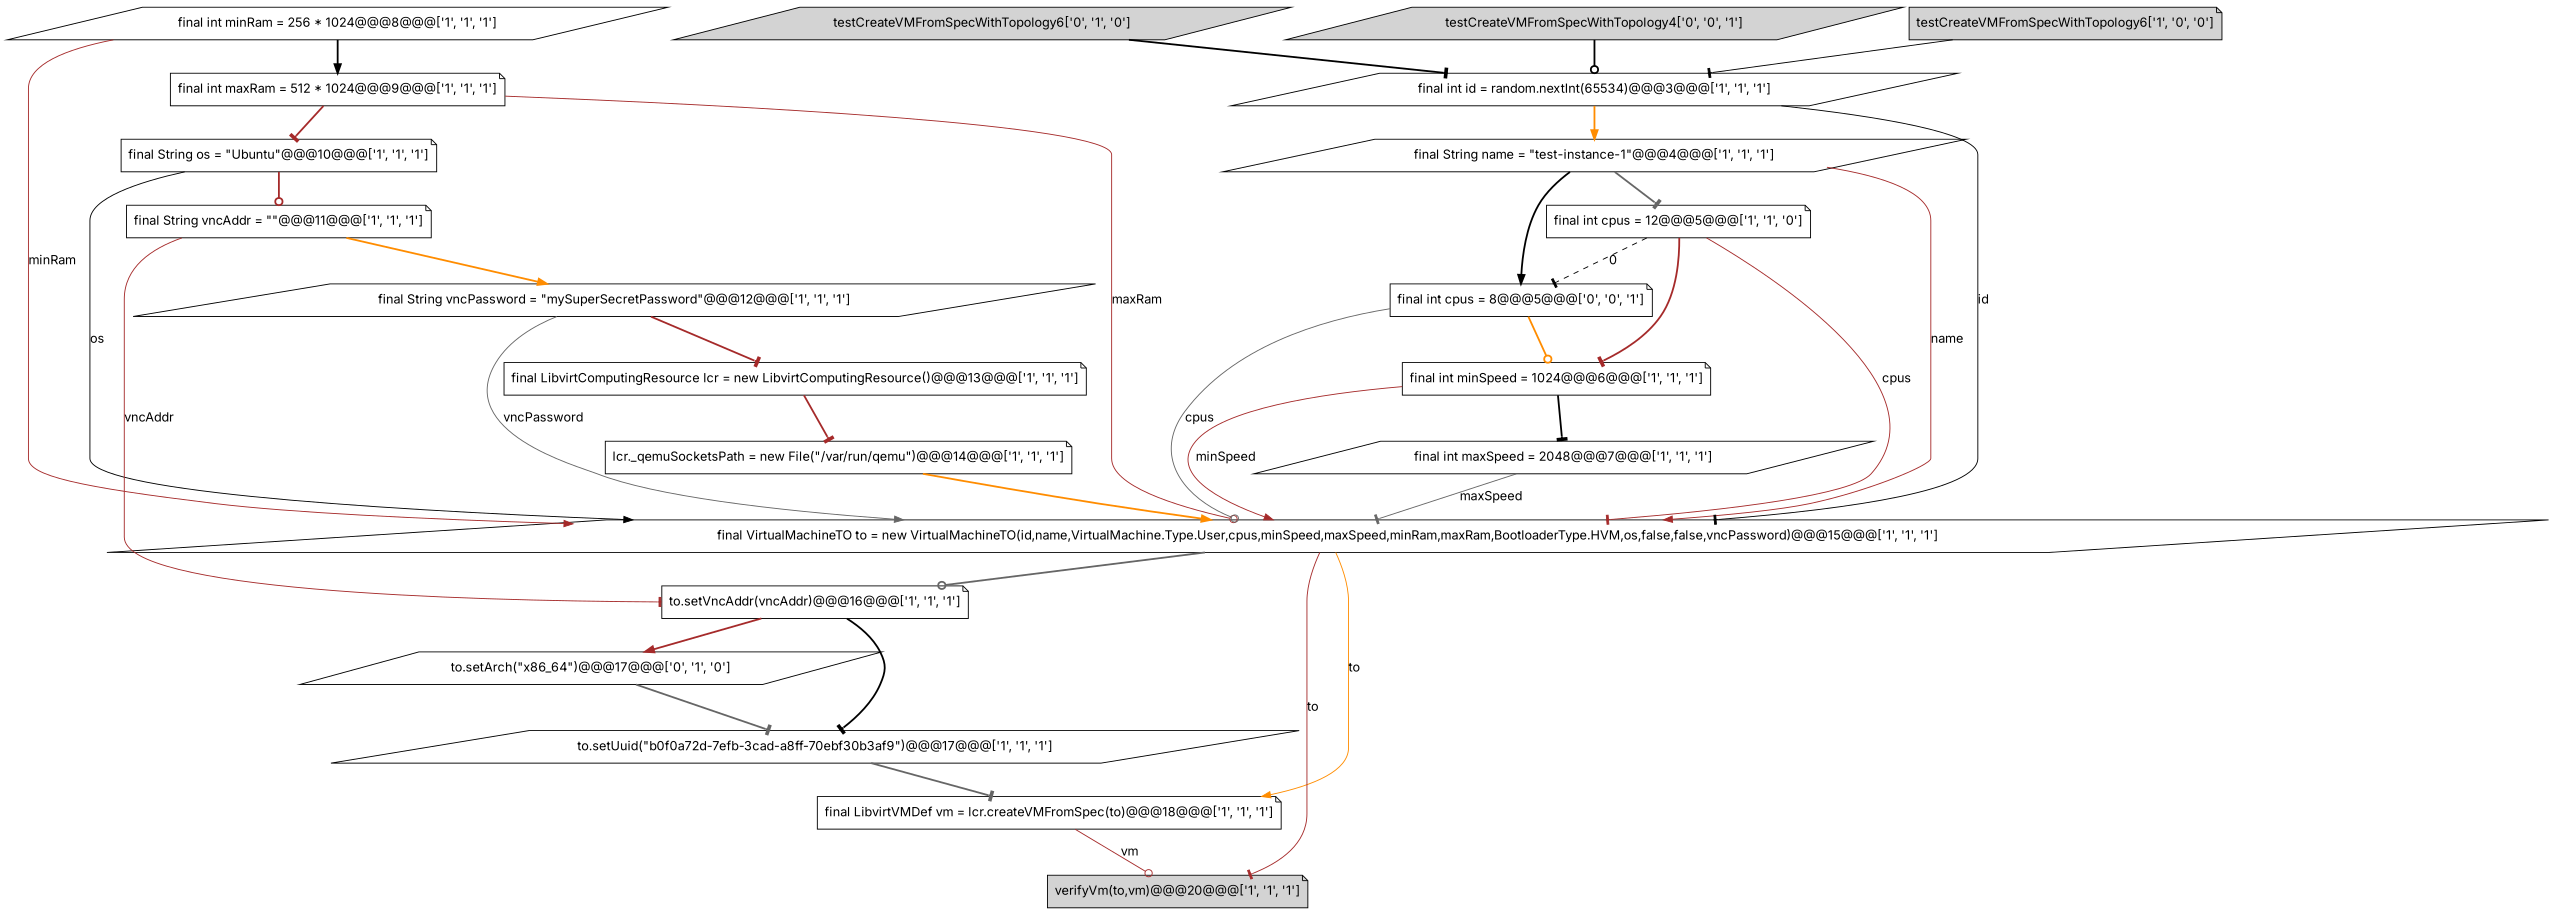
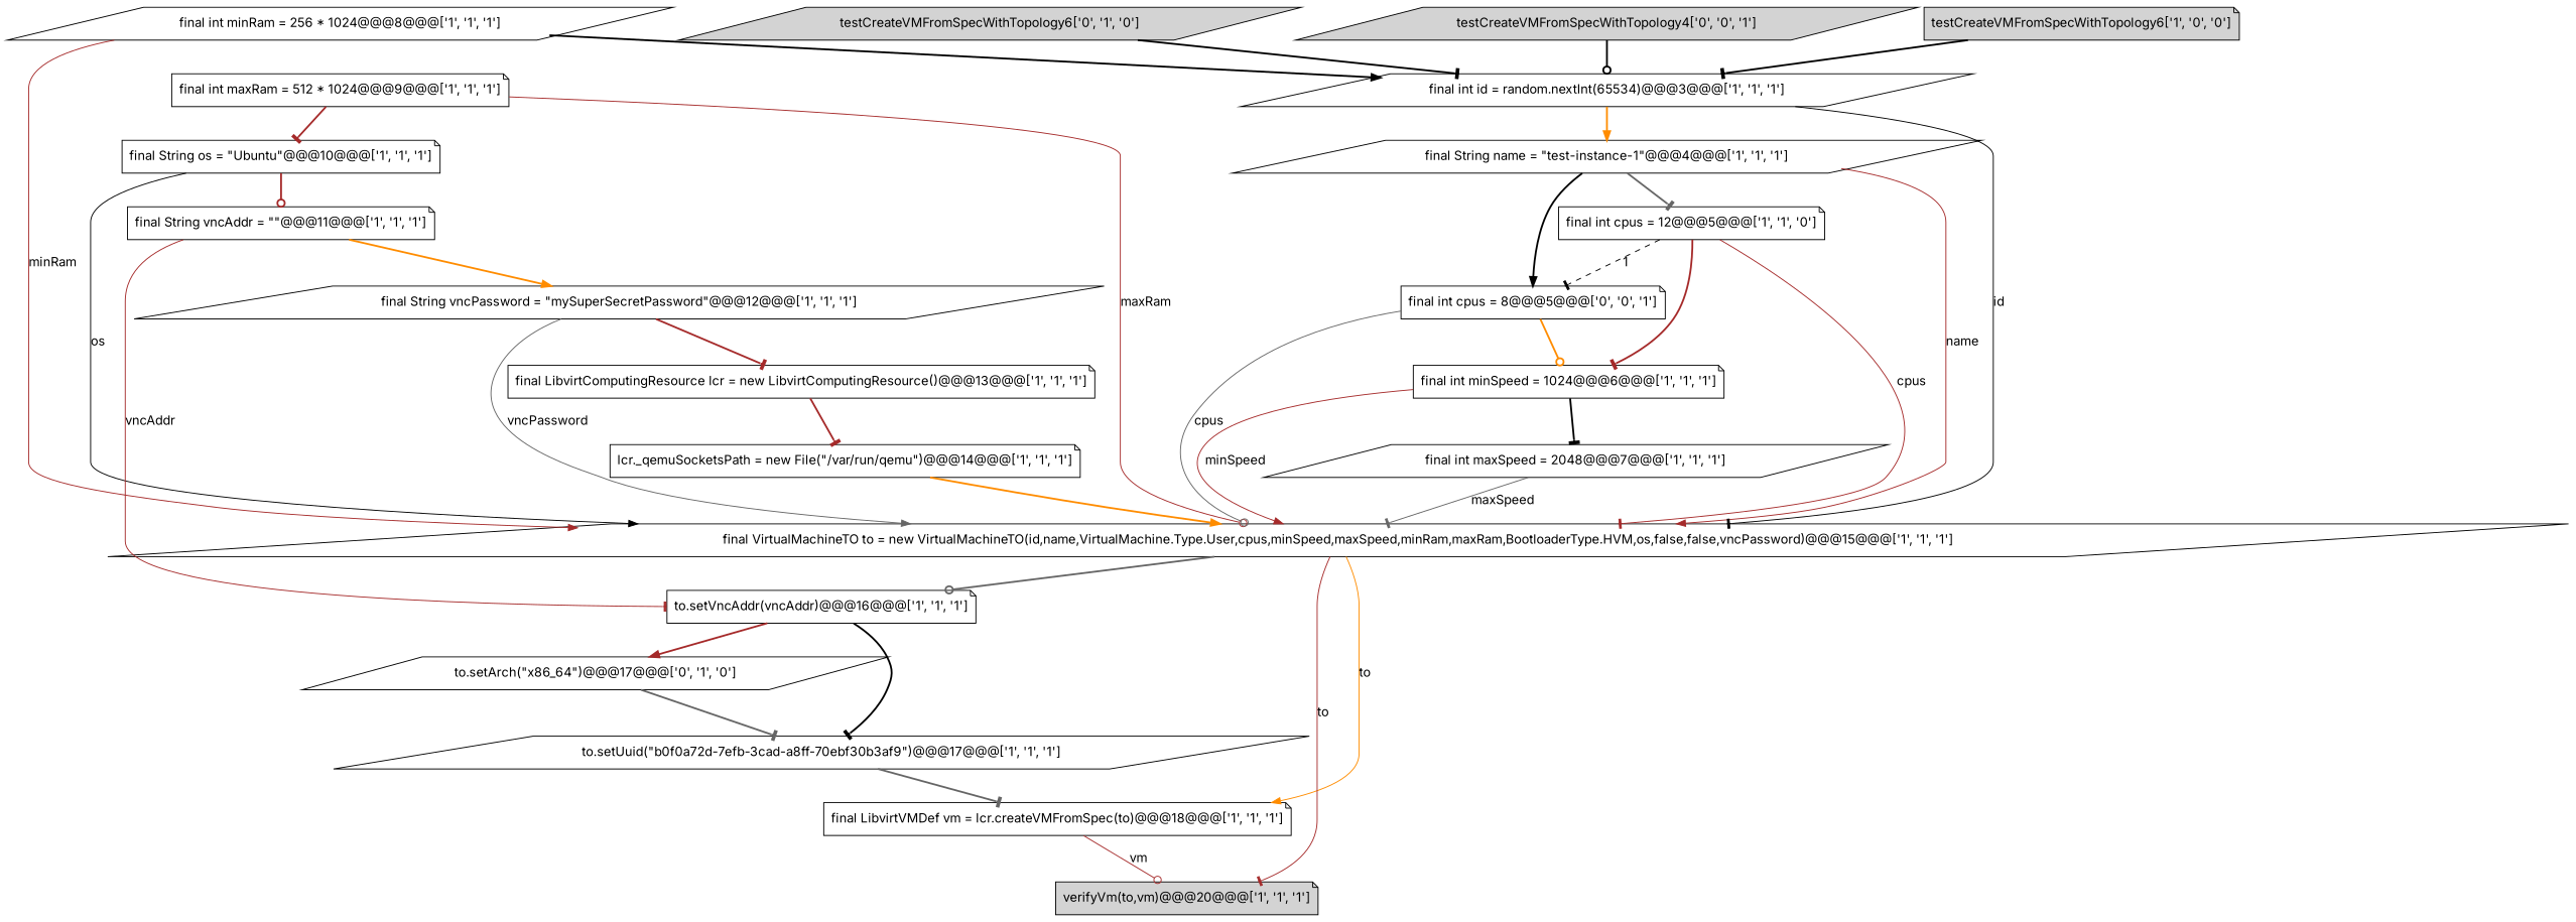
  digraph {
    fontname=Inter
    node [fillcolor=white fontname=Inter shape=note style=filled]
    edge [arrowhead=tee color=brown fontname=Inter style=bold]
    n1 [label="final int maxSpeed = 2048@@@7@@@['1', '1', '1']" shape=parallelogram]
    n2 [label="final VirtualMachineTO to = new VirtualMachineTO(id,name,VirtualMachine.Type.User,cpus,minSpeed,maxSpeed,minRam,maxRam,BootloaderType.HVM,os,false,false,vncPassword)@@@15@@@['1', '1', '1']" shape=parallelogram]
    n3 [label="final LibvirtVMDef vm = lcr.createVMFromSpec(to)@@@18@@@['1', '1', '1']"]
    n4 [fillcolor=lightgray label="verifyVm(to,vm)@@@20@@@['1', '1', '1']"]
    n5 [label="to.setVncAddr(vncAddr)@@@16@@@['1', '1', '1']"]
    n6 [label="final int minRam = 256 * 1024@@@8@@@['1', '1', '1']" shape=parallelogram]
    n7 [label="final int maxRam = 512 * 1024@@@9@@@['1', '1', '1']"]
    n8 [label="lcr._qemuSocketsPath = new File(\"/var/run/qemu\")@@@14@@@['1', '1', '1']"]
    n9 [label="to.setArch(\"x86_64\")@@@17@@@['0', '1', '0']" shape=parallelogram]
    n10 [label="to.setUuid(\"b0f0a72d-7efb-3cad-a8ff-70ebf30b3af9\")@@@17@@@['1', '1', '1']" shape=parallelogram]
    n11 [label="final String name = \"test-instance-1\"@@@4@@@['1', '1', '1']" shape=parallelogram]
    n12 [label="final int cpus = 8@@@5@@@['0', '0', '1']"]
    n13 [label="final int cpus = 12@@@5@@@['1', '1', '0']"]
    n14 [label="final int minSpeed = 1024@@@6@@@['1', '1', '1']"]
    n15 [label="final int id = random.nextInt(65534)@@@3@@@['1', '1', '1']" shape=parallelogram]
    n16 [fillcolor=lightgray label="testCreateVMFromSpecWithTopology4['0', '0', '1']" shape=parallelogram]
    n17 [fillcolor=lightgray label="testCreateVMFromSpecWithTopology6['1', '0', '0']"]
    n18 [label="final String os = \"Ubuntu\"@@@10@@@['1', '1', '1']"]
    n19 [label="final String vncAddr = \"\"@@@11@@@['1', '1', '1']"]
    n20 [label="final String vncPassword = \"mySuperSecretPassword\"@@@12@@@['1', '1', '1']" shape=parallelogram]
    n21 [label="final LibvirtComputingResource lcr = new LibvirtComputingResource()@@@13@@@['1', '1', '1']"]
    n22 [fillcolor=lightgray label="testCreateVMFromSpecWithTopology6['0', '1', '0']" shape=parallelogram]
    n1 -> n2 [color=gray40 label=maxSpeed style=solid]
    n2 -> n3 [arrowhead=normal color=darkorange label=to style=solid]
    n2 -> n4 [label=to style=solid]
    n2 -> n5 [arrowhead=odot color=gray40]
    n3 -> n4 [arrowhead=odot label=vm style=solid]
    n5 -> n9 [arrowhead=normal]
    n5 -> n10 [color=black]
    n6 -> n2 [arrowhead=normal label=minRam style=solid]
-   n6 -> n7 [arrowhead=normal color=black]
+   n6 -> n15 [arrowhead=normal color=black]
    n7 -> n2 [arrowhead=odot label=maxRam style=solid]
    n7 -> n18
    n8 -> n2 [arrowhead=normal color=darkorange]
    n9 -> n10 [color=gray40]
    n10 -> n3 [color=gray40]
    n11 -> n2 [arrowhead=normal label=name style=solid]
    n11 -> n12 [arrowhead=normal color=black]
    n11 -> n13 [color=gray40]
    n12 -> n2 [arrowhead=odot color=gray40 label=cpus style=solid]
    n12 -> n14 [arrowhead=odot color=darkorange]
    n13 -> n2 [label=cpus style=solid]
-   n13 -> n12 [color=black label=0 style=dashed]
+   n13 -> n12 [color=black label=1 style=dashed]
    n13 -> n14
    n14 -> n1 [color=black]
    n14 -> n2 [arrowhead=normal label=minSpeed style=solid]
    n15 -> n2 [color=black label=id style=solid]
    n15 -> n11 [arrowhead=normal color=darkorange]
    n16 -> n15 [arrowhead=odot color=black]
-   n17 -> n15 [color=black style=solid]
+   n17 -> n15 [color=black]
    n18 -> n2 [arrowhead=normal color=black label=os style=solid]
    n18 -> n19 [arrowhead=odot]
    n19 -> n5 [label=vncAddr style=solid]
    n19 -> n20 [arrowhead=normal color=darkorange]
    n20 -> n2 [arrowhead=normal color=gray40 label=vncPassword style=solid]
    n20 -> n21
    n21 -> n8
    n22 -> n15 [color=black]
  }
